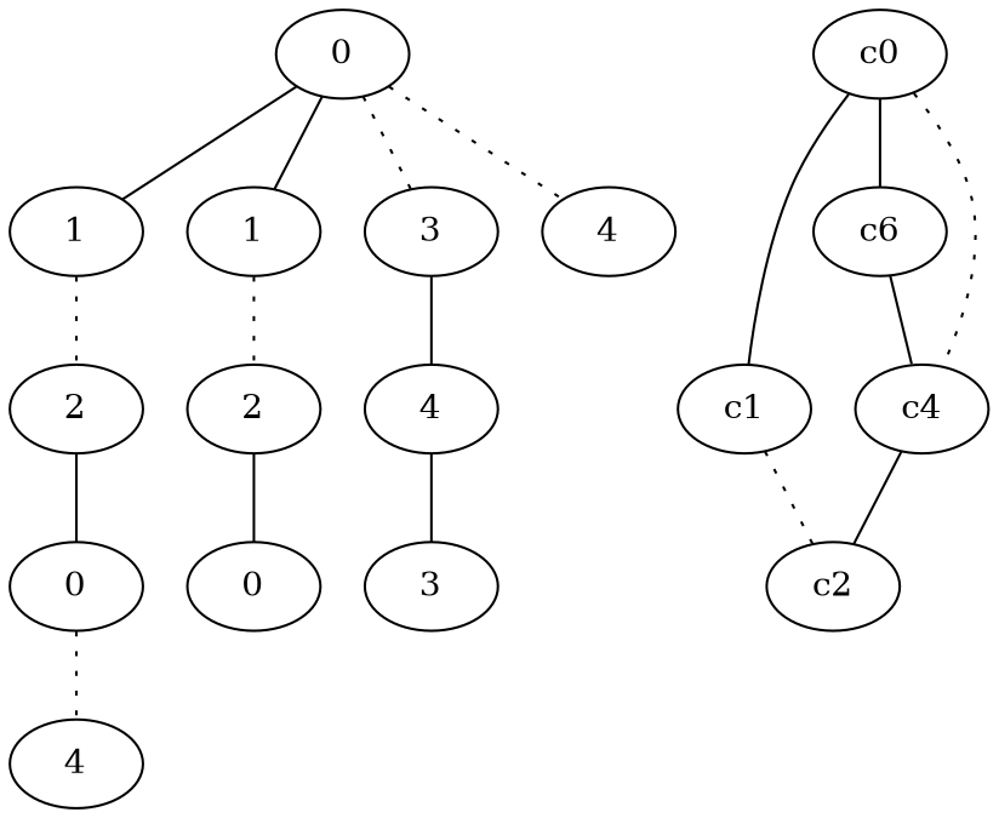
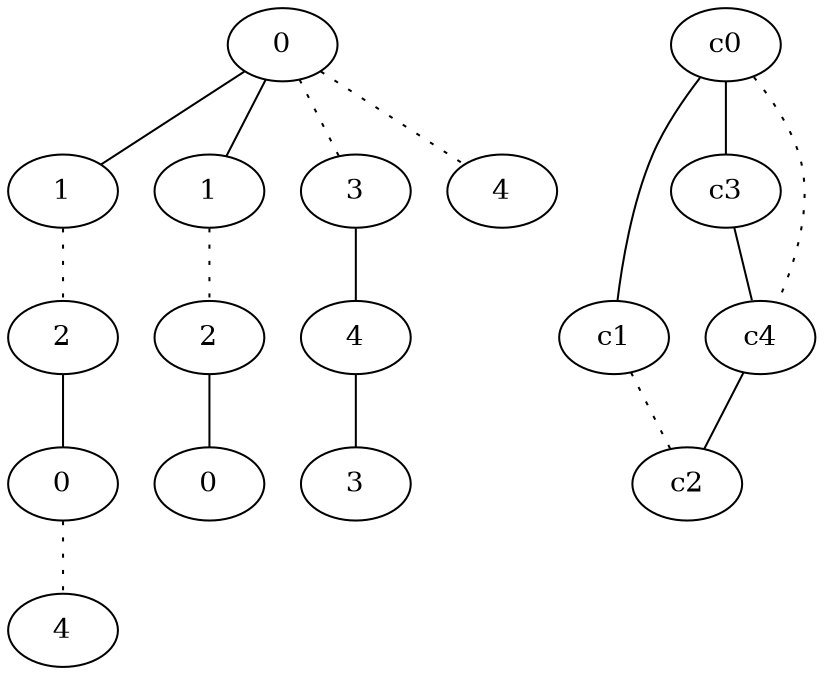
  graph {
    n1 [label=0]
    n2 [label=1]
    n3 [label=1]
    n4 [label=3]
    n5 [label=4]
    n6 [label=2]
    n7 [label=2]
    n8 [label=4]
    n9 [label=0]
    n10 [label=4]
    n11 [label=0]
    n12 [label=3]
    c0
    c1
-   c3 [label=c6]
+   c3
    c4
    c2
    n1 -- n2
    n1 -- n3
    n1 -- n4 [style=dotted]
    n1 -- n5 [style=dotted]
    n2 -- n6 [style=dotted]
    n3 -- n7 [style=dotted]
    n4 -- n8
    n6 -- n9
    n7 -- n11
    n8 -- n12
    n9 -- n10 [style=dotted]
    c0 -- c1
    c0 -- c3 [style=solid]
    c0 -- c4 [style=dotted]
    c1 -- c2 [style=dotted]
    c3 -- c4
    c4 -- c2
  }
